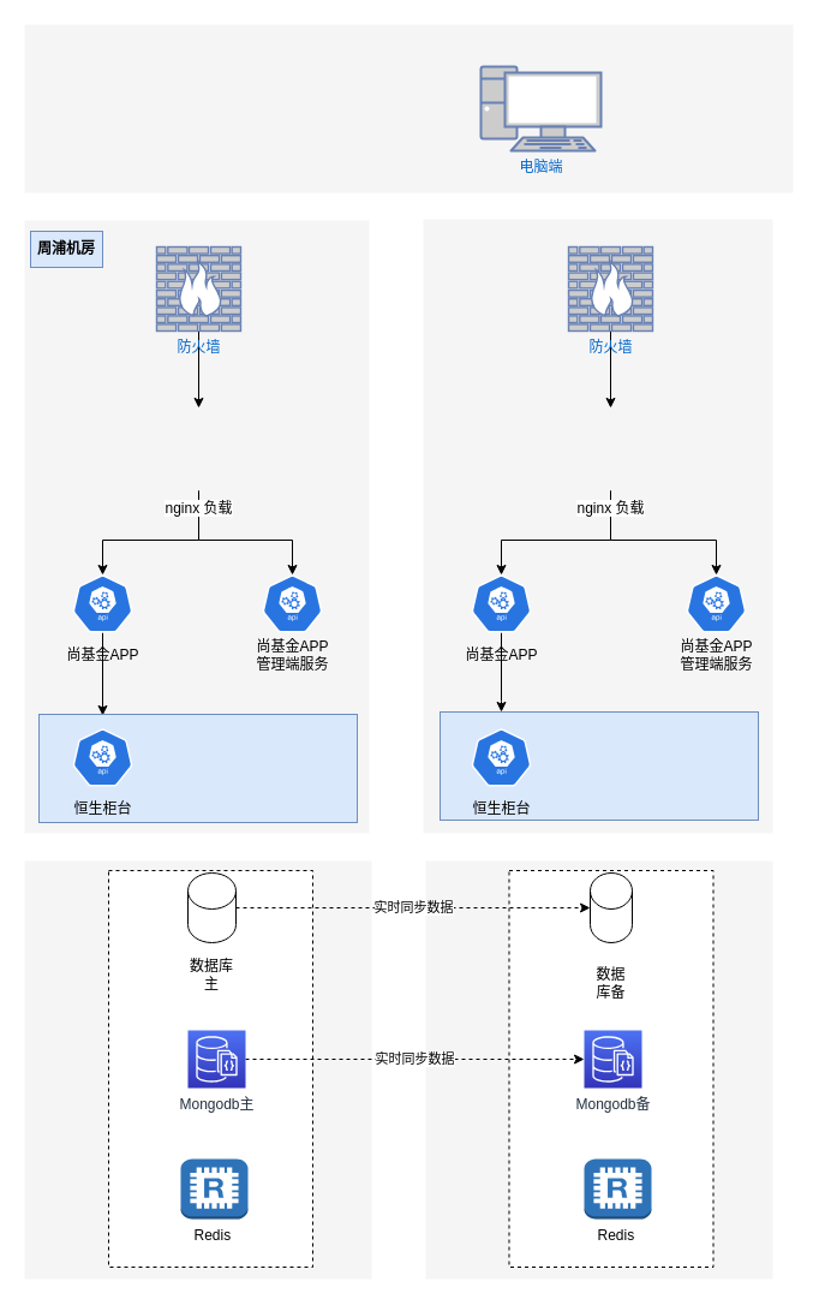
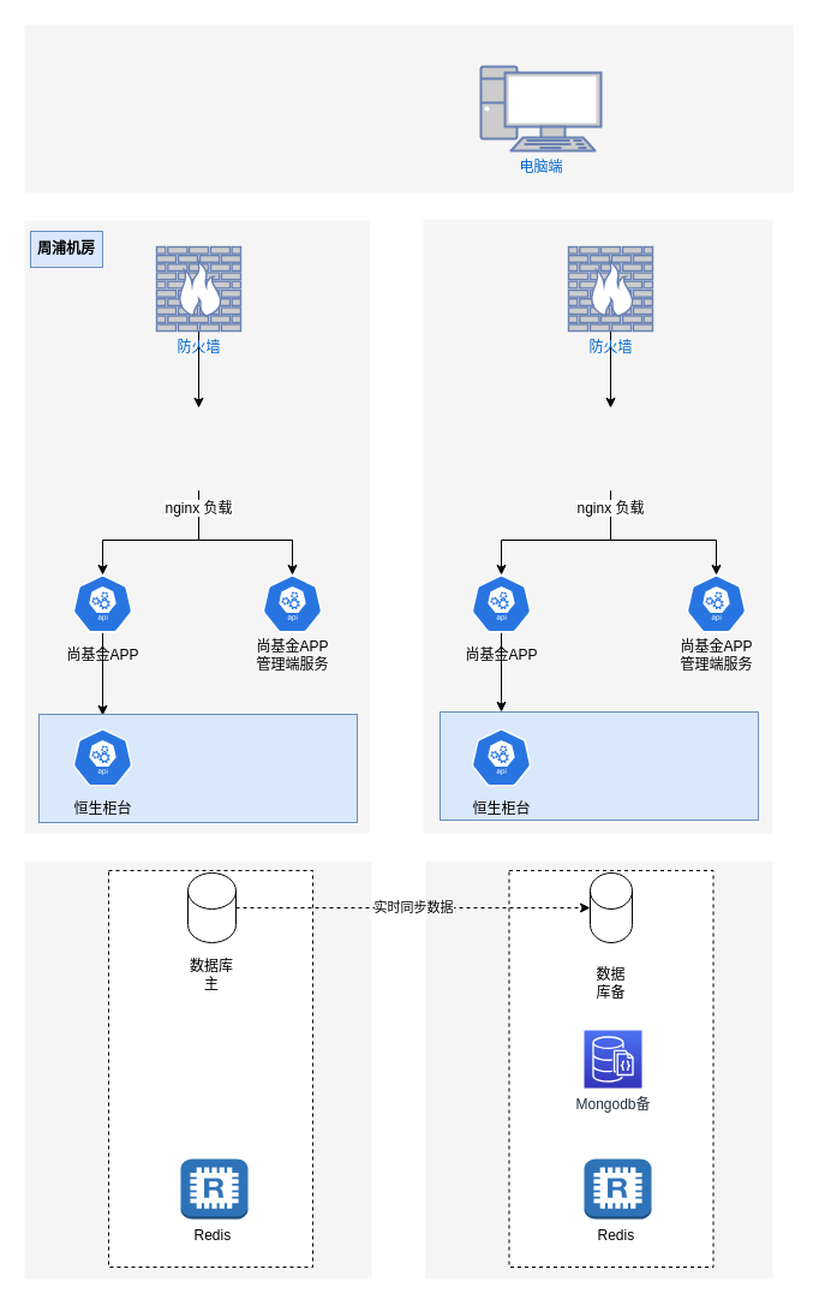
  <mxCell id="0" />
  <mxCell id="1" parent="0" />
  <mxCell id="2" value="" style="rounded=0;whiteSpace=wrap;html=1;fillColor=#f5f5f5;fontColor=#333333;strokeColor=none;" parent="1" vertex="1"><mxGeometry x="354" y="716" width="289" height="348" as="geometry" /></mxCell>
  <mxCell id="3" value="" style="rounded=0;whiteSpace=wrap;html=1;fillColor=#f5f5f5;fontColor=#333333;strokeColor=none;" parent="1" vertex="1"><mxGeometry x="20" y="716" width="289" height="348" as="geometry" /></mxCell>
  <mxCell id="4" value="" style="edgeStyle=orthogonalEdgeStyle;rounded=0;orthogonalLoop=1;jettySize=auto;html=1;shape=flexArrow;" parent="1" edge="1"><mxGeometry relative="1" as="geometry"><mxPoint x="173" y="588" as="sourcePoint" /><mxPoint x="173" y="621" as="targetPoint" /></mxGeometry></mxCell>
  <mxCell id="5" value="" style="rounded=0;whiteSpace=wrap;html=1;fillColor=#f5f5f5;fontColor=#333333;strokeColor=none;" parent="1" vertex="1"><mxGeometry x="20" y="183" width="287" height="510" as="geometry" /></mxCell>
  <mxCell id="6" value="" style="rounded=0;whiteSpace=wrap;html=1;fillColor=#f5f5f5;fontColor=#333333;strokeColor=none;" parent="1" vertex="1"><mxGeometry x="352" y="182" width="291" height="511" as="geometry" /></mxCell>
  <mxCell id="7" value="" style="rounded=0;whiteSpace=wrap;html=1;fillColor=#f5f5f5;fontColor=#333333;strokeColor=none;" parent="1" vertex="1"><mxGeometry x="20" y="20" width="640" height="140" as="geometry" /></mxCell>
  <mxCell id="8" value="电脑端" style="fontColor=#0066CC;verticalAlign=top;verticalLabelPosition=bottom;labelPosition=center;align=center;html=1;outlineConnect=0;fillColor=#CCCCCC;strokeColor=#6881B3;gradientColor=none;gradientDirection=north;strokeWidth=2;shape=mxgraph.networks.pc;" parent="1" vertex="1"><mxGeometry x="400" y="55" width="100" height="70" as="geometry" /></mxCell>
  <mxCell id="9" style="edgeStyle=orthogonalEdgeStyle;rounded=0;orthogonalLoop=1;jettySize=auto;html=1;" parent="1" source="10" target="13" edge="1"><mxGeometry relative="1" as="geometry" /></mxCell>
  <mxCell id="10" value="防火墙" style="fontColor=#0066CC;verticalAlign=top;verticalLabelPosition=bottom;labelPosition=center;align=center;html=1;outlineConnect=0;fillColor=#CCCCCC;strokeColor=#6881B3;gradientColor=none;gradientDirection=north;strokeWidth=2;shape=mxgraph.networks.firewall;" parent="1" vertex="1"><mxGeometry x="130" y="205" width="70" height="70" as="geometry" /></mxCell>
  <mxCell id="11" style="edgeStyle=orthogonalEdgeStyle;rounded=0;orthogonalLoop=1;jettySize=auto;html=1;entryX=0.5;entryY=0;entryDx=0;entryDy=0;entryPerimeter=0;" parent="1" target="15" edge="1"><mxGeometry relative="1" as="geometry"><Array as="points"><mxPoint x="165" y="449" /><mxPoint x="85" y="449" /></Array><mxPoint x="165" y="408" as="sourcePoint" /></mxGeometry></mxCell>
  <mxCell id="12" style="edgeStyle=orthogonalEdgeStyle;rounded=0;orthogonalLoop=1;jettySize=auto;html=1;" parent="1" target="26" edge="1"><mxGeometry relative="1" as="geometry"><Array as="points"><mxPoint x="165" y="449" /><mxPoint x="243" y="449" /></Array><mxPoint x="165" y="408" as="sourcePoint" /></mxGeometry></mxCell>
  <mxCell id="13" value="nginx 负载&lt;br&gt;" style="shape=image;html=1;verticalAlign=top;verticalLabelPosition=bottom;labelBackgroundColor=#ffffff;imageAspect=0;aspect=fixed;image=https://cdn4.iconfinder.com/data/icons/logos-brands-5/24/nginx-128.png" parent="1" vertex="1"><mxGeometry x="130" y="339" width="70" height="70" as="geometry" /></mxCell>
  <mxCell id="14" style="edgeStyle=orthogonalEdgeStyle;rounded=0;orthogonalLoop=1;jettySize=auto;html=1;entryX=0.2;entryY=0.011;entryDx=0;entryDy=0;entryPerimeter=0;" parent="1" source="15" target="30" edge="1"><mxGeometry relative="1" as="geometry" /></mxCell>
  <mxCell id="15" value="&lt;br&gt;&lt;br&gt;&lt;br&gt;&lt;br&gt;&lt;br&gt;&lt;br&gt;尚基金APP" style="html=1;dashed=0;whitespace=wrap;fillColor=#2875E2;strokeColor=#ffffff;points=[[0.005,0.63,0],[0.1,0.2,0],[0.9,0.2,0],[0.5,0,0],[0.995,0.63,0],[0.72,0.99,0],[0.5,1,0],[0.28,0.99,0]];shape=mxgraph.kubernetes.icon;prIcon=api" parent="1" vertex="1"><mxGeometry x="60" y="478" width="50" height="48" as="geometry" /></mxCell>
  <mxCell id="16" style="edgeStyle=orthogonalEdgeStyle;rounded=0;orthogonalLoop=1;jettySize=auto;html=1;" parent="1" source="17" target="35" edge="1"><mxGeometry relative="1" as="geometry"><Array as="points"><mxPoint x="417" y="583" /><mxPoint x="417" y="583" /></Array></mxGeometry></mxCell>
  <mxCell id="17" value="&lt;br&gt;&lt;br&gt;&lt;br&gt;&lt;br&gt;&lt;br&gt;&lt;br&gt;尚基金APP" style="html=1;dashed=0;whitespace=wrap;fillColor=#2875E2;strokeColor=#ffffff;points=[[0.005,0.63,0],[0.1,0.2,0],[0.9,0.2,0],[0.5,0,0],[0.995,0.63,0],[0.72,0.99,0],[0.5,1,0],[0.28,0.99,0]];shape=mxgraph.kubernetes.icon;prIcon=api" parent="1" vertex="1"><mxGeometry x="392" y="478" width="50" height="48" as="geometry" /></mxCell>
  <mxCell id="18" value="" style="rounded=0;whiteSpace=wrap;html=1;dashed=1;" parent="1" vertex="1"><mxGeometry x="90" y="724" width="170" height="330" as="geometry" /></mxCell>
  <mxCell id="19" value="" style="rounded=0;whiteSpace=wrap;html=1;dashed=1;" parent="1" vertex="1"><mxGeometry x="423.5" y="724" width="170" height="330" as="geometry" /></mxCell>
  <mxCell id="20" value="实时同步数据" style="edgeStyle=none;rounded=0;orthogonalLoop=1;jettySize=auto;html=1;entryX=0;entryY=0.5;entryDx=0;entryDy=0;entryPerimeter=0;dashed=1;" parent="1" source="21" target="22" edge="1"><mxGeometry relative="1" as="geometry" /></mxCell>
  <mxCell id="21" value="&lt;br&gt;&lt;br&gt;&lt;br&gt;&lt;br&gt;&lt;br&gt;&lt;br&gt;&lt;br&gt;&lt;br&gt;数据库主&lt;br&gt;&lt;br&gt;&lt;span style=&quot;text-align: start;&quot;&gt;&lt;font face=&quot;monospace&quot; color=&quot;rgba(0, 0, 0, 0)&quot;&gt;&lt;span style=&quot;font-size: 0px;&quot;&gt;%3CmxGraphModel%3E%3Croot%3E6gt%3B%26lt%3Bbr%26gt%3B%26lt%3Bbr%26gt%3B%26lt%3Bbr%26gt%3B%26lt%3Bbr%26gt%3B%26lt%3Bbr%26gt%3BAPP%E5%BA%94%E7%94%A8%E6%9C%8D%E5%8A%A1%26lt%3Bbr%26gt%3B172.28.48.105%22%20style%3D%22html%3D1%3Bdashed%3D0%3Bwhitespace%3Dwrap%3BfillColor%3D%232875E2%3BstrokeColor%3D%23ffffff%3Bpoints%3D%5B%5B0.005%2C0.63%2C0%5D%2C%5B0.1%2C0.2%2C0%5D%2C%5B0.9%2C0.2%2C0%5D%2C%5B0.5%2C0%2C0%5D%2C%5B0.995%2C0.63%2C0%5D%2C%5B0.72%2C0.99%2C0%5D%2C%5B0.5%2C1%2C0%5D%2C%5B0.28%2C0.99%2C0%5D%5D%3Bshape%3Dmxgraph.kubernetes.icon%3BprIcon%3Dapi%22%20vertex%3D%221%22%20parent%3D%221%22%3E%3CmxGeometry%20x%3D%2270%22%20y%3D%22490%22%20width%3D%2250%22%20height%3D%2248%22%20as%3D%22geometry%22%2F%3E%3C%2FmxCell%3E%3C%2Froot%3E%3C%2FmxGraphModel%3E1721720&lt;/span&gt;&lt;/font&gt;&lt;font face=&quot;monospace&quot; color=&quot;rgba(0, 0, 0, 0)&quot;&gt;&lt;span style=&quot;font-size: 0px;&quot;&gt;72.28.48.105&lt;/span&gt;&lt;/font&gt;&lt;br&gt;&lt;/span&gt;" style="shape=cylinder3;whiteSpace=wrap;html=1;boundedLbl=1;backgroundOutline=1;size=15;" parent="1" vertex="1"><mxGeometry x="156" y="726" width="40" height="58" as="geometry" /></mxCell>
  <mxCell id="22" value="&lt;br&gt;&lt;br&gt;&lt;br&gt;&lt;br&gt;&lt;br&gt;&lt;br&gt;&lt;br&gt;数据库备&lt;br&gt;" style="shape=cylinder3;whiteSpace=wrap;html=1;boundedLbl=1;backgroundOutline=1;size=15;" parent="1" vertex="1"><mxGeometry x="491" y="726" width="35" height="58" as="geometry" /></mxCell>
  <mxCell id="23" style="edgeStyle=orthogonalEdgeStyle;rounded=0;orthogonalLoop=1;jettySize=auto;html=1;entryX=0.5;entryY=0;entryDx=0;entryDy=0;entryPerimeter=0;" parent="1" target="17" edge="1"><mxGeometry relative="1" as="geometry"><Array as="points"><mxPoint x="508" y="449" /><mxPoint x="417" y="449" /></Array><mxPoint x="508" y="408" as="sourcePoint" /></mxGeometry></mxCell>
  <mxCell id="24" style="edgeStyle=orthogonalEdgeStyle;rounded=0;orthogonalLoop=1;jettySize=auto;html=1;entryX=0.5;entryY=0;entryDx=0;entryDy=0;entryPerimeter=0;" parent="1" target="27" edge="1"><mxGeometry relative="1" as="geometry"><Array as="points"><mxPoint x="508" y="449" /><mxPoint x="596" y="449" /></Array><mxPoint x="508" y="408" as="sourcePoint" /></mxGeometry></mxCell>
  <mxCell id="25" value="nginx 负载" style="shape=image;html=1;verticalAlign=top;verticalLabelPosition=bottom;labelBackgroundColor=#ffffff;imageAspect=0;aspect=fixed;image=https://cdn4.iconfinder.com/data/icons/logos-brands-5/24/nginx-128.png" parent="1" vertex="1"><mxGeometry x="473" y="339" width="70" height="70" as="geometry" /></mxCell>
  <mxCell id="26" value="&lt;br&gt;&lt;br&gt;&lt;br&gt;&lt;br&gt;&lt;br&gt;&lt;br&gt;尚基金APP&lt;br&gt;管理端服务" style="html=1;dashed=0;whitespace=wrap;fillColor=#2875E2;strokeColor=#ffffff;points=[[0.005,0.63,0],[0.1,0.2,0],[0.9,0.2,0],[0.5,0,0],[0.995,0.63,0],[0.72,0.99,0],[0.5,1,0],[0.28,0.99,0]];shape=mxgraph.kubernetes.icon;prIcon=api" parent="1" vertex="1"><mxGeometry x="218" y="478" width="50" height="48" as="geometry" /></mxCell>
  <mxCell id="27" value="&lt;br&gt;&lt;br&gt;&lt;br&gt;&lt;br&gt;&lt;br&gt;&lt;br&gt;尚基金APP&lt;br&gt;管理端服务&lt;br&gt;" style="html=1;dashed=0;whitespace=wrap;fillColor=#2875E2;strokeColor=#ffffff;points=[[0.005,0.63,0],[0.1,0.2,0],[0.9,0.2,0],[0.5,0,0],[0.995,0.63,0],[0.72,0.99,0],[0.5,1,0],[0.28,0.99,0]];shape=mxgraph.kubernetes.icon;prIcon=api" parent="1" vertex="1"><mxGeometry x="571" y="478" width="50" height="48" as="geometry" /></mxCell>
- <mxCell id="28" value="实时同步数据" style="edgeStyle=orthogonalEdgeStyle;rounded=0;orthogonalLoop=1;jettySize=auto;html=1;entryX=0;entryY=0.5;entryDx=0;entryDy=0;entryPerimeter=0;dashed=1;" parent="1" source="29" target="31" edge="1"><mxGeometry relative="1" as="geometry" /></mxCell>
- <mxCell id="29" value="Mongodb主&lt;br&gt;" style="sketch=0;points=[[0,0,0],[0.25,0,0],[0.5,0,0],[0.75,0,0],[1,0,0],[0,1,0],[0.25,1,0],[0.5,1,0],[0.75,1,0],[1,1,0],[0,0.25,0],[0,0.5,0],[0,0.75,0],[1,0.25,0],[1,0.5,0],[1,0.75,0]];outlineConnect=0;fontColor=#232F3E;gradientColor=#4D72F3;gradientDirection=north;fillColor=#3334B9;strokeColor=#ffffff;dashed=0;verticalLabelPosition=bottom;verticalAlign=top;align=center;html=1;fontSize=12;fontStyle=0;aspect=fixed;shape=mxgraph.aws4.resourceIcon;resIcon=mxgraph.aws4.documentdb_with_mongodb_compatibility;" parent="1" vertex="1"><mxGeometry x="156" y="857" width="48" height="48" as="geometry" /></mxCell>
  <mxCell id="30" value="" style="rounded=0;whiteSpace=wrap;html=1;fillColor=#dae8fc;strokeColor=#6c8ebf;" parent="1" vertex="1"><mxGeometry x="32" y="594" width="265" height="90" as="geometry" /></mxCell>
  <mxCell id="31" value="Mongodb备&lt;br&gt;" style="sketch=0;points=[[0,0,0],[0.25,0,0],[0.5,0,0],[0.75,0,0],[1,0,0],[0,1,0],[0.25,1,0],[0.5,1,0],[0.75,1,0],[1,1,0],[0,0.25,0],[0,0.5,0],[0,0.75,0],[1,0.25,0],[1,0.5,0],[1,0.75,0]];outlineConnect=0;fontColor=#232F3E;gradientColor=#4D72F3;gradientDirection=north;fillColor=#3334B9;strokeColor=#ffffff;dashed=0;verticalLabelPosition=bottom;verticalAlign=top;align=center;html=1;fontSize=12;fontStyle=0;aspect=fixed;shape=mxgraph.aws4.resourceIcon;resIcon=mxgraph.aws4.documentdb_with_mongodb_compatibility;" parent="1" vertex="1"><mxGeometry x="486" y="857" width="48" height="48" as="geometry" /></mxCell>
  <mxCell id="32" value="Redis&amp;nbsp;&lt;br&gt;" style="outlineConnect=0;dashed=0;verticalLabelPosition=bottom;verticalAlign=top;align=center;html=1;shape=mxgraph.aws3.redis;fillColor=#2E73B8;gradientColor=none;" parent="1" vertex="1"><mxGeometry x="150" y="964" width="56" height="50" as="geometry" /></mxCell>
  <mxCell id="33" value="Redis&amp;nbsp;&lt;br&gt;" style="outlineConnect=0;dashed=0;verticalLabelPosition=bottom;verticalAlign=top;align=center;html=1;shape=mxgraph.aws3.redis;fillColor=#2E73B8;gradientColor=none;" parent="1" vertex="1"><mxGeometry x="486" y="964" width="56" height="50" as="geometry" /></mxCell>
  <mxCell id="34" style="edgeStyle=orthogonalEdgeStyle;rounded=0;orthogonalLoop=1;jettySize=auto;html=1;" parent="1" source="36" target="25" edge="1"><mxGeometry relative="1" as="geometry" /></mxCell>
  <mxCell id="35" value="" style="rounded=0;whiteSpace=wrap;html=1;fillColor=#dae8fc;strokeColor=#6c8ebf;" parent="1" vertex="1"><mxGeometry x="366" y="592" width="265" height="90" as="geometry" /></mxCell>
  <mxCell id="36" value="防火墙" style="fontColor=#0066CC;verticalAlign=top;verticalLabelPosition=bottom;labelPosition=center;align=center;html=1;outlineConnect=0;fillColor=#CCCCCC;strokeColor=#6881B3;gradientColor=none;gradientDirection=north;strokeWidth=2;shape=mxgraph.networks.firewall;" parent="1" vertex="1"><mxGeometry x="473" y="205" width="70" height="70" as="geometry" /></mxCell>
  <mxCell id="37" value="周浦机房" style="text;html=1;strokeColor=#6c8ebf;fillColor=#dae8fc;align=center;verticalAlign=middle;whiteSpace=wrap;rounded=0;fontStyle=1" parent="1" vertex="1"><mxGeometry x="25" y="192" width="60" height="30" as="geometry" /></mxCell>
  <mxCell id="38" value="&lt;br&gt;&lt;br&gt;&lt;br&gt;&lt;br&gt;&lt;br&gt;&lt;br&gt;恒生柜台" style="html=1;dashed=0;whitespace=wrap;fillColor=#2875E2;strokeColor=#ffffff;points=[[0.005,0.63,0],[0.1,0.2,0],[0.9,0.2,0],[0.5,0,0],[0.995,0.63,0],[0.72,0.99,0],[0.5,1,0],[0.28,0.99,0]];shape=mxgraph.kubernetes.icon;prIcon=api" parent="1" vertex="1"><mxGeometry x="60" y="606" width="50" height="48" as="geometry" /></mxCell>
  <mxCell id="39" value="&lt;br&gt;&lt;br&gt;&lt;br&gt;&lt;br&gt;&lt;br&gt;&lt;br&gt;恒生柜台" style="html=1;dashed=0;whitespace=wrap;fillColor=#2875E2;strokeColor=#ffffff;points=[[0.005,0.63,0],[0.1,0.2,0],[0.9,0.2,0],[0.5,0,0],[0.995,0.63,0],[0.72,0.99,0],[0.5,1,0],[0.28,0.99,0]];shape=mxgraph.kubernetes.icon;prIcon=api" parent="1" vertex="1"><mxGeometry x="392" y="606" width="50" height="48" as="geometry" /></mxCell>
